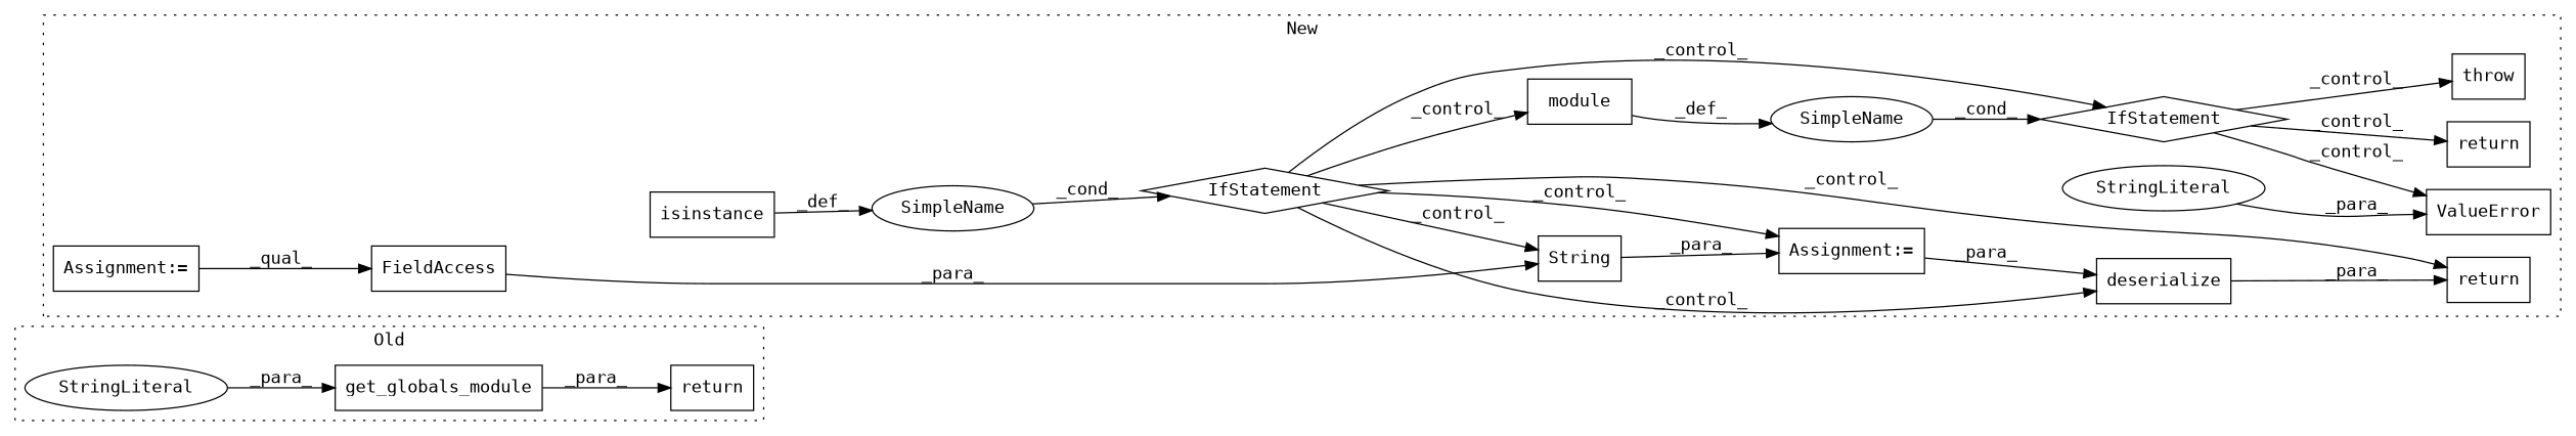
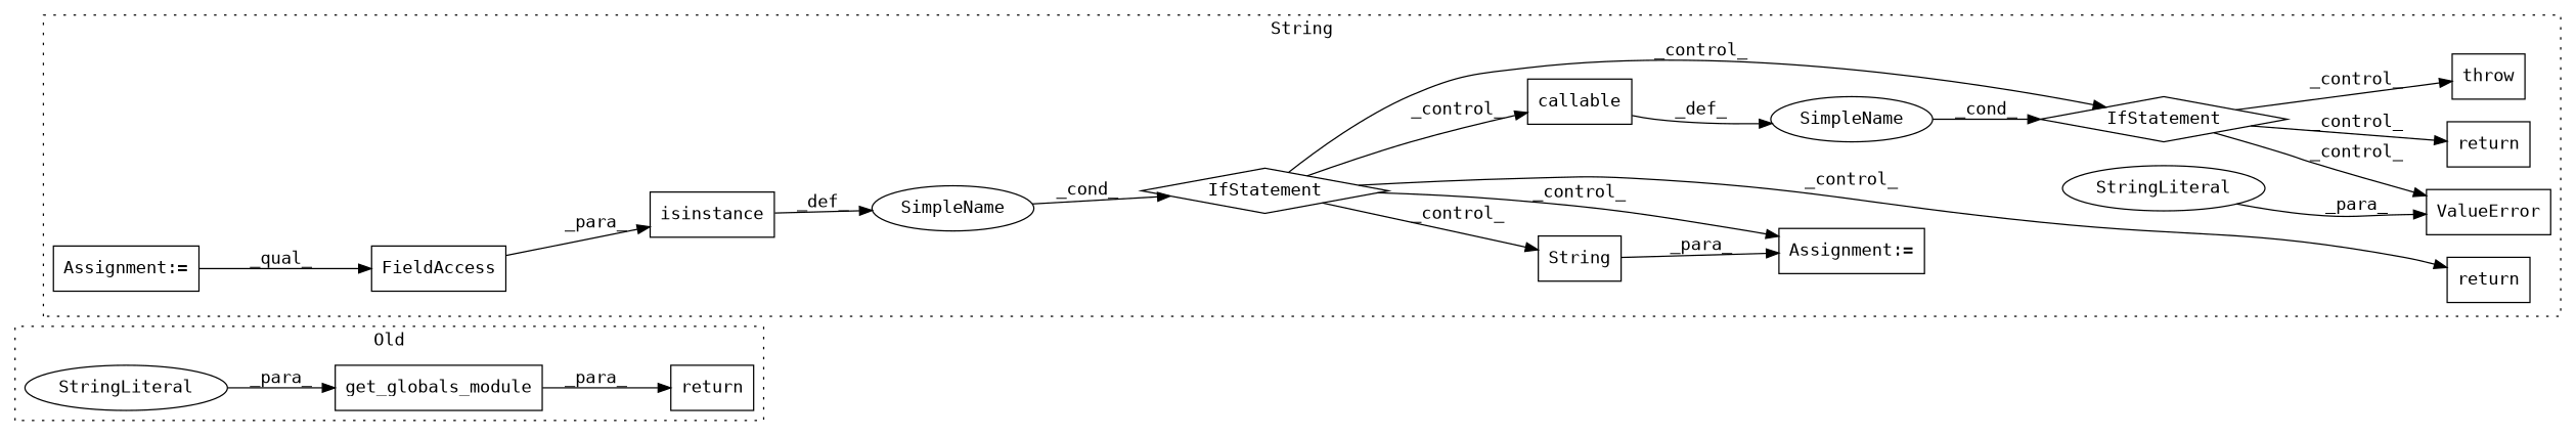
  digraph {
    fontname="DejaVu Sans Mono"
    rankdir=LR
    node [a=32 fontname="DejaVu Sans Mono" l=7 shape=box]
    edge [fontname="DejaVu Sans Mono"]
    n1 [l="16,1" label=get_globals_module s="1150,1208"]
    n2 [a=45 l=21 label=StringLiteral s=1187 shape=ellipse]
    n3 [a=41 label=return s=1143]
    n4 [a=41 label=return s=1614]
-   n5 [l="9,1" label=module s="1584,1603"]
+   n5 [l="9,1" label=callable s="1584,1603"]
    n6 [a=42 label=SimpleName shape=ellipse l=""]
    n7 [a=53 l=6 label=throw s=1653]
    n8 [a=25 l="4,2" label=IfStatement s="1580,1604" shape=diamond]
    n9 [l="11,1" label=ValueError s="1659,1734"]
    n10 [a=25 l="4,2" label=IfStatement s="1442,1485" shape=diamond]
    n11 [a=42 label=SimpleName shape=ellipse l=""]
    n12 [l="7,1" label=String s="1506,1523"]
    n13 [l="11,1" label=isinstance s="1446,1484"]
    n14 [a=22 l=16 label=FieldAccess s=1468]
    n15 [a=7 l=3 label="Assignment:=" s=1376]
    n16 [a=7 l=1 label="Assignment:=" s=1505]
    n17 [a=45 l=53 label=StringLiteral s=1670 shape=ellipse]
    n18 [a=41 label=return s=1532]
-   n19 [l="12,1" label=deserialize s="1539,1561"]
    subgraph cluster_1 {
      label=Old
      style=dotted
      n1
      n2
      n3
    }
    subgraph cluster_2 {
-     label=New
+     label=String
      style=dotted
      n4
      n5
      n6
      n7
      n8
      n9
      n10
      n11
      n12
      n13
      n14
      n15
      n16
      n17
      n18
-     n19
    }
    n1 -> n3 [label=_para_]
    n2 -> n1 [label=_para_]
    n5 -> n6 [label=_def_]
    n6 -> n8 [label=_cond_]
    n8 -> n4 [label=_control_]
    n8 -> n7 [label=_control_]
    n8 -> n9 [label=_control_]
    n10 -> n5 [label=_control_]
    n10 -> n8 [label=_control_]
    n10 -> n12 [label=_control_]
    n10 -> n16 [label=_control_]
    n10 -> n18 [label=_control_]
-   n10 -> n19 [label=_control_]
    n11 -> n10 [label=_cond_]
    n12 -> n16 [label=_para_]
    n13 -> n11 [label=_def_]
-   n14 -> n12 [label=_para_]
+   n14 -> n13 [label=_para_]
    n15 -> n14 [label=_qual_]
-   n16 -> n19 [label=_para_]
    n17 -> n9 [label=_para_]
-   n19 -> n18 [label=_para_]
  }
